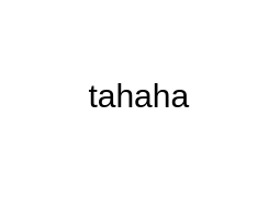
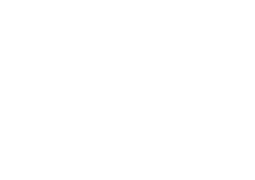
  <mxCell id="0" />
  <mxCell id="1" parent="0" />
- <mxCell id="2" value="tahaha" style="text;html=1;align=center;verticalAlign=middle;resizable=0;points=[];autosize=1;strokeColor=none;fillColor=none;" vertex="1" parent="1"><mxGeometry x="20" y="20" width="60" height="30" as="geometry" /></mxCell>
